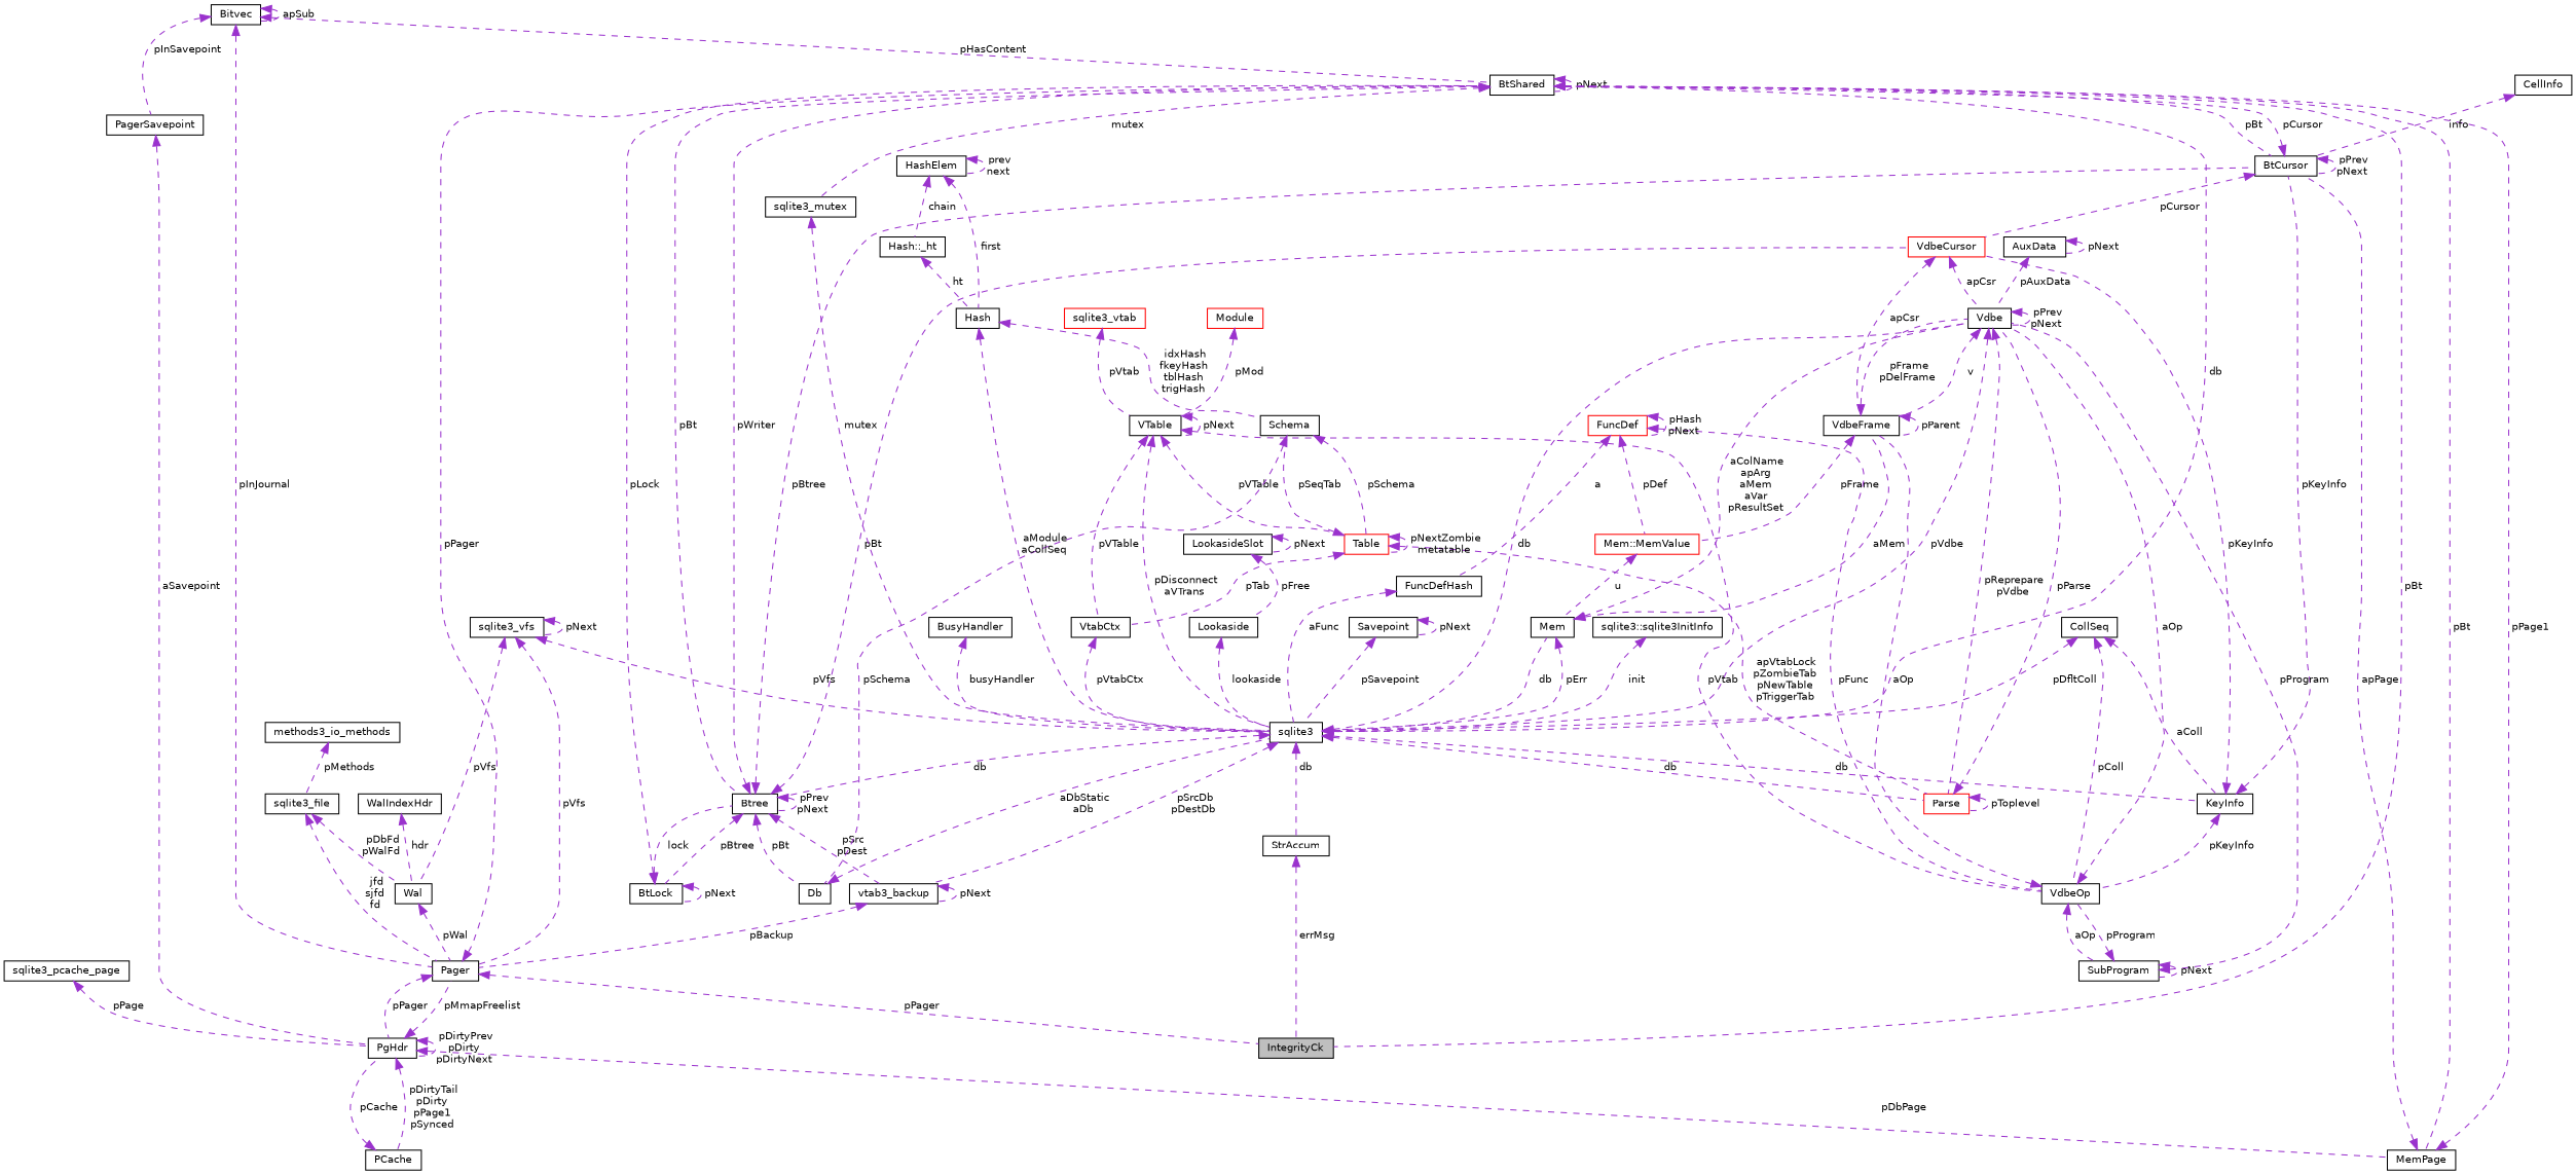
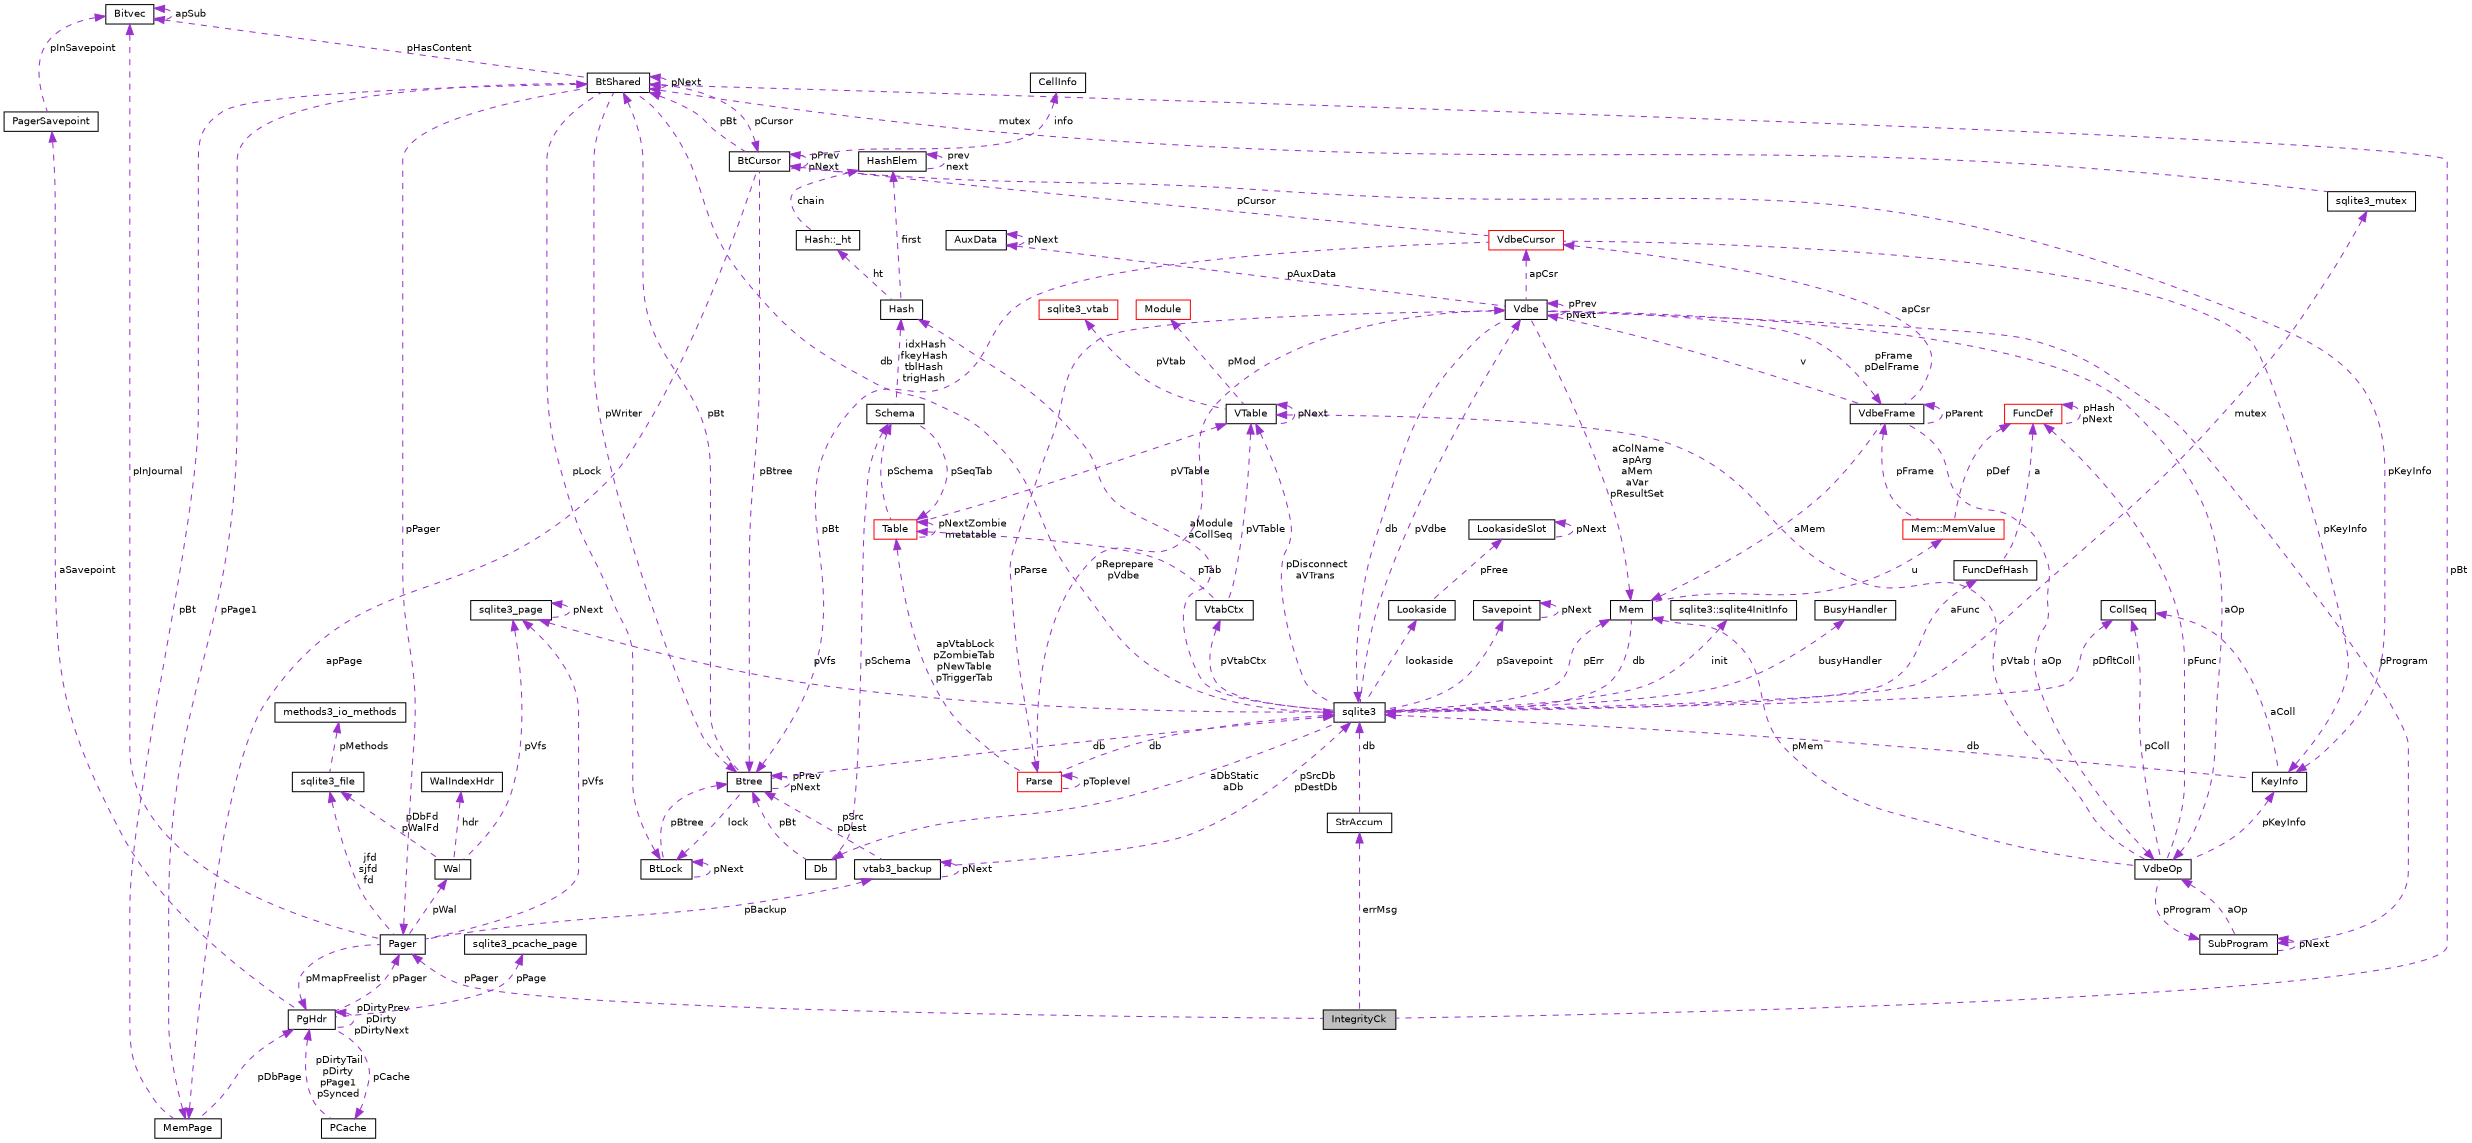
  digraph {
    node [color=black fillcolor=white fontname=Helvetica fontsize=10 shape=record style=filled]
    edge [color=darkorchid3 dir=back fontname=Helvetica fontsize=10 labelfontname=Helvetica labelfontsize=10 style=dashed]
    n1 [fillcolor=grey75 fontcolor=black height=0.2 label=IntegrityCk width=0.4]
    n2 [height=0.2 label=BtShared width=0.4]
    n3 [height=0.2 label=BtCursor width=0.4]
    n4 [height=0.2 label=MemPage width=0.4]
    n5 [height=0.2 label=Btree width=0.4]
    n6 [height=0.2 label=sqlite3_mutex width=0.4]
    n7 [color=red height=0.2 label=VdbeCursor width=0.4]
    n8 [height=0.2 label=vtab3_backup width=0.4]
    n9 [height=0.2 label=BtLock width=0.4]
    n10 [height=0.2 label=Db width=0.4]
    n11 [height=0.2 label=Vdbe width=0.4]
    n12 [height=0.2 label=VdbeFrame width=0.4]
    n13 [height=0.2 label=CellInfo width=0.4]
    n14 [height=0.2 label=PgHdr width=0.4]
    n15 [height=0.2 label=PCache width=0.4]
    n16 [height=0.2 label=Pager width=0.4]
    n17 [height=0.2 label=sqlite3_pcache_page width=0.4]
    n18 [height=0.2 label=sqlite3 width=0.4]
    n19 [height=0.2 label=Mem width=0.4]
    n20 [height=0.2 label=KeyInfo width=0.4]
    n21 [color=red height=0.2 label=Parse width=0.4]
    n22 [height=0.2 label=StrAccum width=0.4]
    n23 [height=0.2 label=VdbeOp width=0.4]
    n24 [height=0.2 label=VTable width=0.4]
    n25 [color=red height=0.2 label=Table width=0.4]
    n26 [height=0.2 label=VtabCtx width=0.4]
    n27 [color=red height=0.2 label="Mem::MemValue" width=0.4]
    n28 [height=0.2 label=SubProgram width=0.4]
    n29 [height=0.2 label=AuxData width=0.4]
    n30 [height=0.2 label=CollSeq width=0.4]
    n31 [height=0.2 label=Schema width=0.4]
    n32 [color=red height=0.2 label=Module width=0.4]
    n33 [color=red height=0.2 label=sqlite3_vtab width=0.4]
    n34 [color=red height=0.2 label=FuncDef width=0.4]
    n35 [height=0.2 label=FuncDefHash width=0.4]
    n36 [height=0.2 label=Hash width=0.4]
    n37 [height=0.2 label="Hash::_ht" width=0.4]
    n38 [height=0.2 label=HashElem width=0.4]
    n39 [height=0.2 label=Savepoint width=0.4]
    n40 [height=0.2 label=Lookaside width=0.4]
    n41 [height=0.2 label=LookasideSlot width=0.4]
-   n42 [height=0.2 label=sqlite3_vfs width=0.4]
+   n42 [height=0.2 label=sqlite3_page width=0.4]
    n43 [height=0.2 label=Wal width=0.4]
-   n44 [height=0.2 label="sqlite3::sqlite3InitInfo" width=0.4]
+   n44 [height=0.2 label="sqlite3::sqlite4InitInfo" width=0.4]
    n45 [height=0.2 label=BusyHandler width=0.4]
    n46 [height=0.2 label=Bitvec width=0.4]
    n47 [height=0.2 label=PagerSavepoint width=0.4]
    n48 [height=0.2 label=sqlite3_file width=0.4]
    n49 [height=0.2 label=methods3_io_methods width=0.4]
    n50 [height=0.2 label=WalIndexHdr width=0.4]
    n2 -> n1 [label=" pBt"]
    n2 -> n2 [label=" pNext"]
    n2 -> n3 [label=" pBt"]
    n2 -> n4 [label=" pBt"]
    n2 -> n5 [label=" pBt"]
    n2 -> n6 [label=" mutex"]
    n3 -> n2 [label=" pCursor"]
    n3 -> n3 [label=" pPrev\npNext"]
    n3 -> n7 [label=" pCursor"]
    n4 -> n2 [label=" pPage1"]
    n4 -> n3 [label=" apPage"]
    n5 -> n2 [label=" pWriter"]
    n5 -> n3 [label=" pBtree"]
    n5 -> n5 [label=" pPrev\npNext"]
    n5 -> n7 [label=" pBt"]
    n5 -> n8 [label=" pSrc\npDest"]
    n5 -> n9 [label=" pBtree"]
    n5 -> n10 [label=" pBt"]
    n6 -> n18 [label=" mutex"]
    n7 -> n11 [label=" apCsr"]
    n7 -> n12 [label=" apCsr"]
    n8 -> n8 [label=" pNext"]
    n8 -> n16 [label=" pBackup"]
    n9 -> n2 [label=" pLock"]
    n9 -> n5 [label=" lock"]
    n9 -> n9 [label=" pNext"]
    n10 -> n18 [label=" aDbStatic\naDb"]
    n11 -> n11 [label=" pPrev\npNext"]
    n11 -> n12 [label=" v"]
    n11 -> n18 [label=" pVdbe"]
    n11 -> n21 [label=" pReprepare\npVdbe"]
    n12 -> n11 [label=" pFrame\npDelFrame"]
    n12 -> n12 [label=" pParent"]
    n12 -> n27 [label=" pFrame"]
    n13 -> n3 [label=" info"]
    n14 -> n4 [label=" pDbPage"]
    n14 -> n14 [label=" pDirtyPrev\npDirty\npDirtyNext"]
    n14 -> n15 [label=" pDirtyTail\npDirty\npPage1\npSynced"]
    n14 -> n16 [label=" pMmapFreelist"]
    n15 -> n14 [label=" pCache"]
    n16 -> n1 [label=" pPager"]
    n16 -> n2 [label=" pPager"]
    n16 -> n14 [label=" pPager"]
    n17 -> n14 [label=" pPage"]
    n18 -> n2 [label=" db"]
    n18 -> n5 [label=" db"]
    n18 -> n8 [label=" pSrcDb\npDestDb"]
    n18 -> n11 [label=" db"]
    n18 -> n19 [label=" db"]
    n18 -> n20 [label=" db"]
    n18 -> n21 [label=" db"]
    n18 -> n22 [label=" db"]
    n19 -> n11 [label=" aColName\napArg\naMem\naVar\npResultSet"]
    n19 -> n12 [label=" aMem"]
    n19 -> n18 [label=" pErr"]
+   n19 -> n23 [label=" pMem"]
    n20 -> n3 [label=" pKeyInfo"]
    n20 -> n7 [label=" pKeyInfo"]
    n20 -> n23 [label=" pKeyInfo"]
    n21 -> n11 [label=" pParse"]
    n21 -> n21 [label=" pToplevel"]
    n22 -> n1 [label=" errMsg"]
    n23 -> n11 [label=" aOp"]
    n23 -> n12 [label=" aOp"]
    n23 -> n28 [label=" aOp"]
    n24 -> n18 [label=" pDisconnect\naVTrans"]
    n24 -> n23 [label=" pVtab"]
    n24 -> n24 [label=" pNext"]
    n24 -> n25 [label=" pVTable"]
    n24 -> n26 [label=" pVTable"]
    n25 -> n21 [label=" apVtabLock\npZombieTab\npNewTable\npTriggerTab"]
    n25 -> n25 [label=" pNextZombie\nmetatable"]
    n25 -> n26 [label=" pTab"]
    n25 -> n31 [label=" pSeqTab"]
    n26 -> n18 [label=" pVtabCtx"]
    n27 -> n19 [label=" u"]
    n28 -> n11 [label=" pProgram"]
    n28 -> n23 [label=" pProgram"]
    n28 -> n28 [label=" pNext"]
    n29 -> n11 [label=" pAuxData"]
    n29 -> n29 [label=" pNext"]
    n30 -> n18 [label=" pDfltColl"]
    n30 -> n20 [label=" aColl"]
    n30 -> n23 [label=" pColl"]
    n31 -> n10 [label=" pSchema"]
    n31 -> n25 [label=" pSchema"]
    n32 -> n24 [label=" pMod"]
    n33 -> n24 [label=" pVtab"]
    n34 -> n23 [label=" pFunc"]
    n34 -> n27 [label=" pDef"]
    n34 -> n34 [label=" pHash\npNext"]
    n34 -> n35 [label=" a"]
    n35 -> n18 [label=" aFunc"]
    n36 -> n18 [label=" aModule\naCollSeq"]
    n36 -> n31 [label=" idxHash\nfkeyHash\ntblHash\ntrigHash"]
    n37 -> n36 [label=" ht"]
    n38 -> n36 [label=" first"]
    n38 -> n37 [label=" chain"]
    n38 -> n38 [label=" prev\nnext"]
    n39 -> n18 [label=" pSavepoint"]
    n39 -> n39 [label=" pNext"]
    n40 -> n18 [label=" lookaside"]
    n41 -> n40 [label=" pFree"]
    n41 -> n41 [label=" pNext"]
    n42 -> n16 [label=" pVfs"]
    n42 -> n18 [label=" pVfs"]
    n42 -> n42 [label=" pNext"]
    n42 -> n43 [label=" pVfs"]
    n43 -> n16 [label=" pWal"]
    n44 -> n18 [label=" init"]
    n45 -> n18 [label=" busyHandler"]
    n46 -> n2 [label=" pHasContent"]
    n46 -> n16 [label=" pInJournal"]
    n46 -> n46 [label=" apSub"]
    n46 -> n47 [label=" pInSavepoint"]
    n47 -> n14 [label=" aSavepoint"]
    n48 -> n16 [label=" jfd\nsjfd\nfd"]
    n48 -> n43 [label=" pDbFd\npWalFd"]
    n49 -> n48 [label=" pMethods"]
    n50 -> n43 [label=" hdr"]
  }
